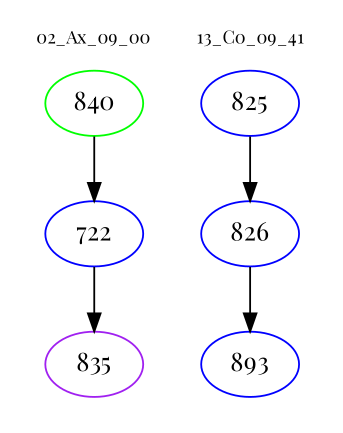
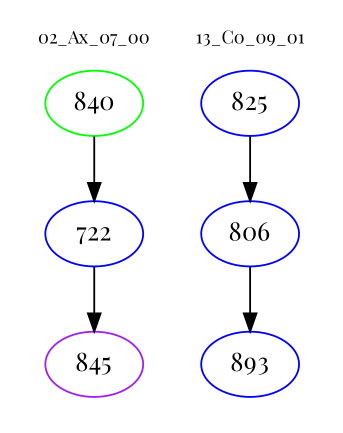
  digraph {
    fontname="Playfair Display"
    node [color=blue fontname="Playfair Display"]
    edge [color=black fontname="Playfair Display"]
    n1 [color=green label=840]
    n2 [label=722]
-   n3 [color=purple label=835]
+   n3 [color=purple label=845]
    n4 [label=825]
-   n5 [label=826]
+   n5 [label=806]
    n6 [label=893]
    subgraph cluster_1 {
      color=white
      fontsize=10
-     label="02_Ax_09_00"
+     label="02_Ax_07_00"
      n1
      n2
      n3
    }
    subgraph cluster_2 {
      color=white
      fontsize=10
-     label="13_C0_09_41"
+     label="13_C0_09_01"
      n4
      n5
      n6
    }
    n1 -> n2
    n2 -> n3
    n4 -> n5
    n5 -> n6
  }
